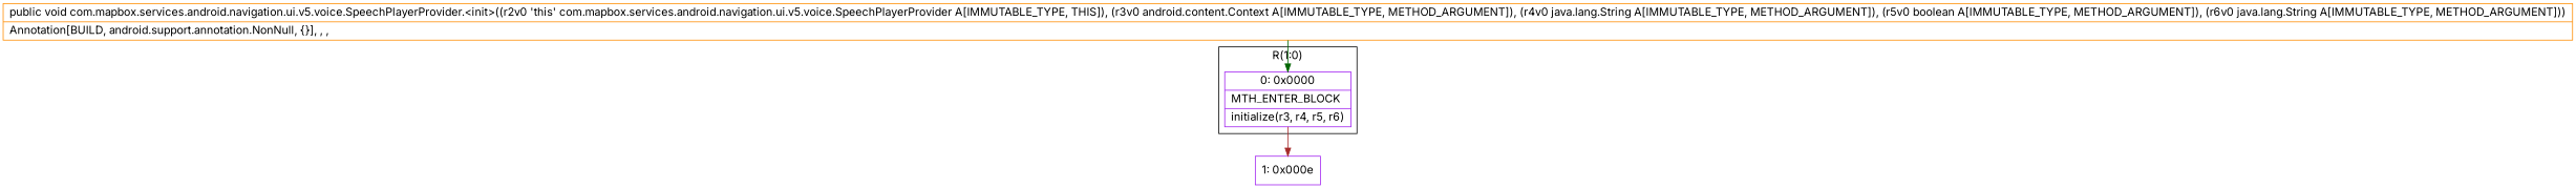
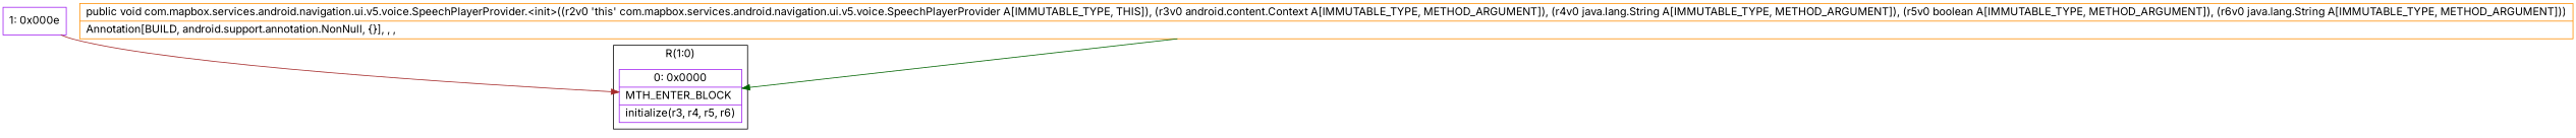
  digraph {
    fontname=Inter
    node [color=purple shape=record fontname=Inter]
    edge [fontname=Inter]
    n1 [label="{0\:\ 0x0000|MTH_ENTER_BLOCK\l|initialize(r3, r4, r5, r6)\l}"]
    n2 [label="{1\:\ 0x000e}"]
    n3 [label="{public void com.mapbox.services.android.navigation.ui.v5.voice.SpeechPlayerProvider.\<init\>((r2v0 'this' com.mapbox.services.android.navigation.ui.v5.voice.SpeechPlayerProvider A[IMMUTABLE_TYPE, THIS]), (r3v0 android.content.Context A[IMMUTABLE_TYPE, METHOD_ARGUMENT]), (r4v0 java.lang.String A[IMMUTABLE_TYPE, METHOD_ARGUMENT]), (r5v0 boolean A[IMMUTABLE_TYPE, METHOD_ARGUMENT]), (r6v0 java.lang.String A[IMMUTABLE_TYPE, METHOD_ARGUMENT]))  | Annotation[BUILD, android.support.annotation.NonNull, \{\}], , , \l}" color=darkorange]
    subgraph cluster_1 {
      label="R(1:0)"
      n1
    }
-   n1 -> n2 [color=brown]
+   n2 -> n1 [color=brown]
    n3 -> n1 [color=darkgreen]
  }
